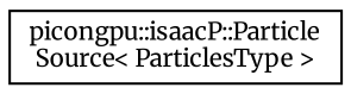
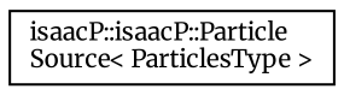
  digraph {
    rankdir=LR
    fontname=Merriweather
-   n1 [color=black fillcolor=white fontname=Merriweather fontsize=10 height=0.2 label="picongpu::isaacP::Particle\lSource\< ParticlesType \>" shape=record style=filled width=0.4]
+   n1 [color=black fillcolor=white fontname=Merriweather fontsize=10 height=0.2 label="isaacP::isaacP::Particle\lSource\< ParticlesType \>" shape=record style=filled width=0.4]
  }
